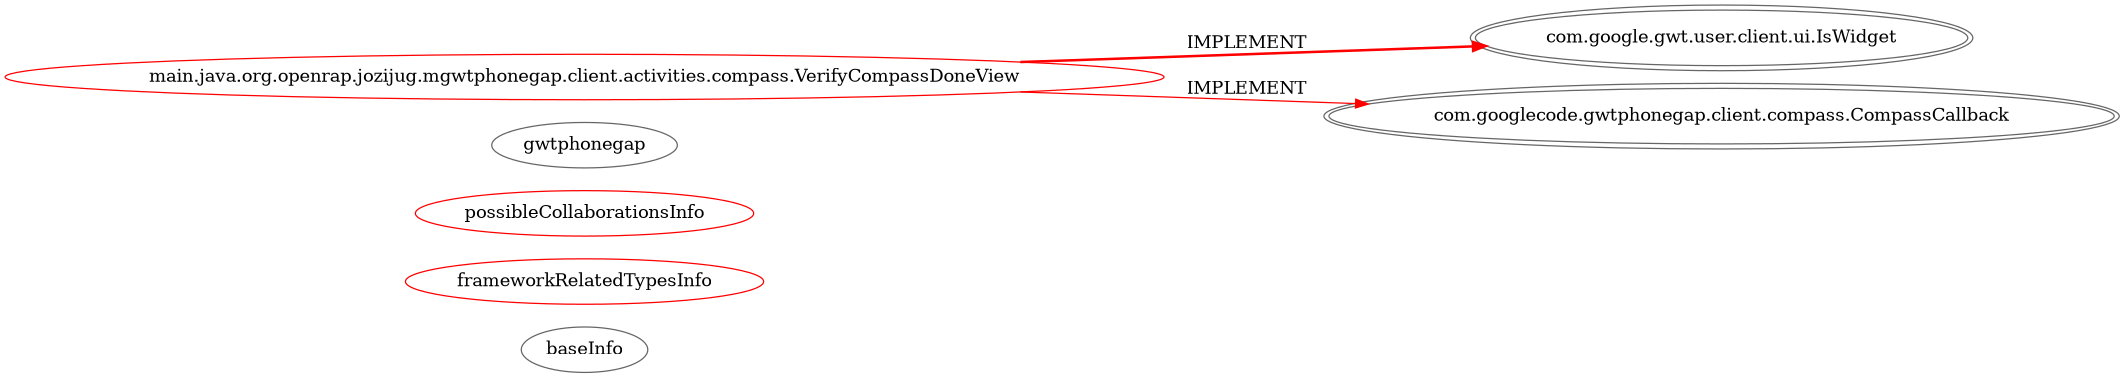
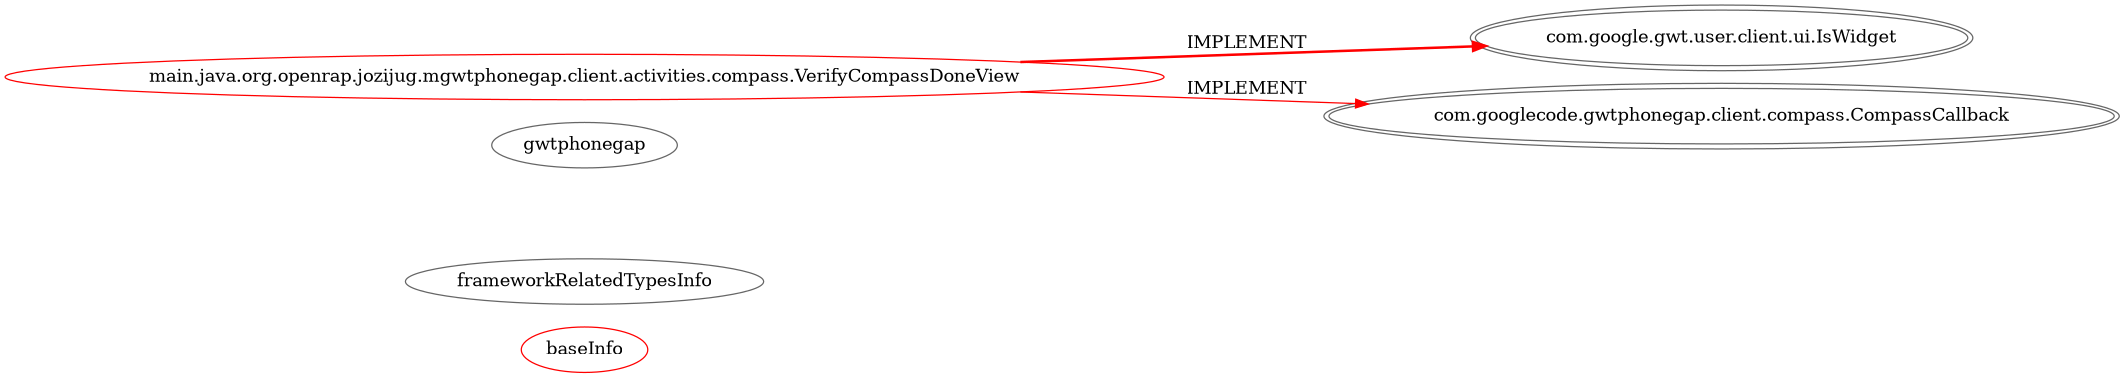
  digraph {
    fontname="DejaVu Serif"
    rankdir=LR
    node [color=red fontname="DejaVu Serif"]
    edge [color=red fontname="DejaVu Serif"]
-   baseInfo [category=extension_graph color=gray40 graphId=4392 isAnonymous=false possibleRelation=false]
-   frameworkRelatedTypesInfo [0="com.google.gwt.user.client.ui.IsWidget" 1="com.googlecode.gwtphonegap.client.compass.CompassCallback"]
-   possibleCollaborationsInfo
+   baseInfo [category=extension_graph graphId=4392 isAnonymous=false possibleRelation=false]
+   frameworkRelatedTypesInfo [0="com.google.gwt.user.client.ui.IsWidget" 1="com.googlecode.gwtphonegap.client.compass.CompassCallback" color=gray40]
    n4 [color=gray40 contextSignature=VerifyCompassDoneView filePath="/rjdkolb-jozijug_phonegapdemo/jozijug_phonegapdemo-master/src/main/java/org/openrap/jozijug/mgwtphonegap/client/activities/compass/VerifyCompassDoneView.java" graphId=4392 label=gwtphonegap projectName="rjdkolb-jozijug_phonegapdemo"]
    n5 [isFrameworkType=false label="main.java.org.openrap.jozijug.mgwtphonegap.client.activities.compass.VerifyCompassDoneView" vertexType=ROOT_CLIENT_CLASS_DECLARATION]
    n6 [color=gray40 isFrameworkType=true label="com.google.gwt.user.client.ui.IsWidget" peripheries=2 vertexType=FRAMEWORK_INTERFACE_TYPE]
    n7 [color=gray40 isFrameworkType=true label="com.googlecode.gwtphonegap.client.compass.CompassCallback" peripheries=2 vertexType=FRAMEWORK_INTERFACE_TYPE]
    n5 -> n6 [label=IMPLEMENT style=bold]
    n5 -> n7 [label=IMPLEMENT style=solid]
  }
